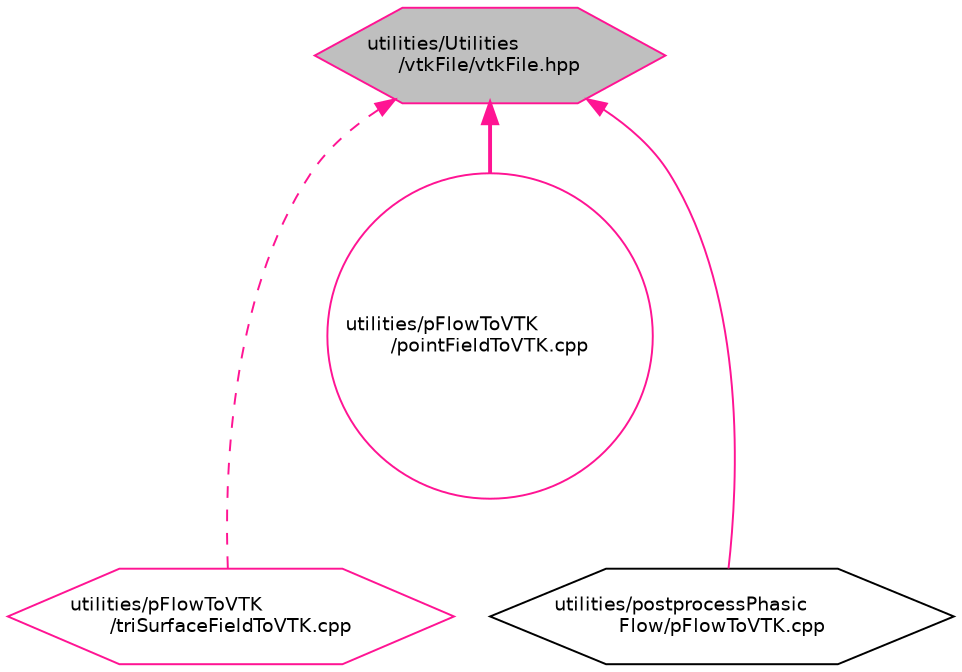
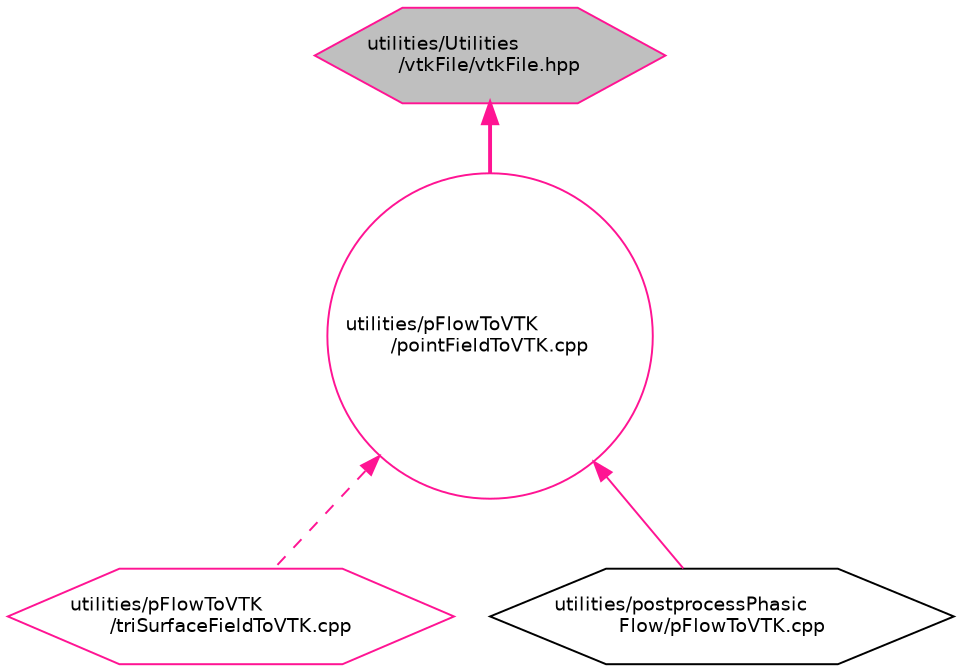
  digraph {
    node [color=deeppink fillcolor=white fontname=Helvetica fontsize=10 shape=hexagon style=filled]
    edge [color=deeppink dir=back fontname=Helvetica fontsize=10 labelfontname=Helvetica labelfontsize=10]
    n1 [fillcolor=grey75 fontcolor=black height=0.2 label="utilities/Utilities\l/vtkFile/vtkFile.hpp" width=0.4]
    n2 [height=0.2 label="utilities/pFlowToVTK\l/pointFieldToVTK.cpp" shape=circle width=0.4]
    n3 [height=0.2 label="utilities/pFlowToVTK\l/triSurfaceFieldToVTK.cpp" width=0.4]
    n4 [color=black height=0.2 label="utilities/postprocessPhasic\lFlow/pFlowToVTK.cpp" width=0.4]
    n1 -> n2 [style=bold]
-   n1 -> n3 [style=dashed]
-   n1 -> n4 [style=solid]
+   n2 -> n3 [style=dashed]
+   n2 -> n4 [style=solid]
  }
